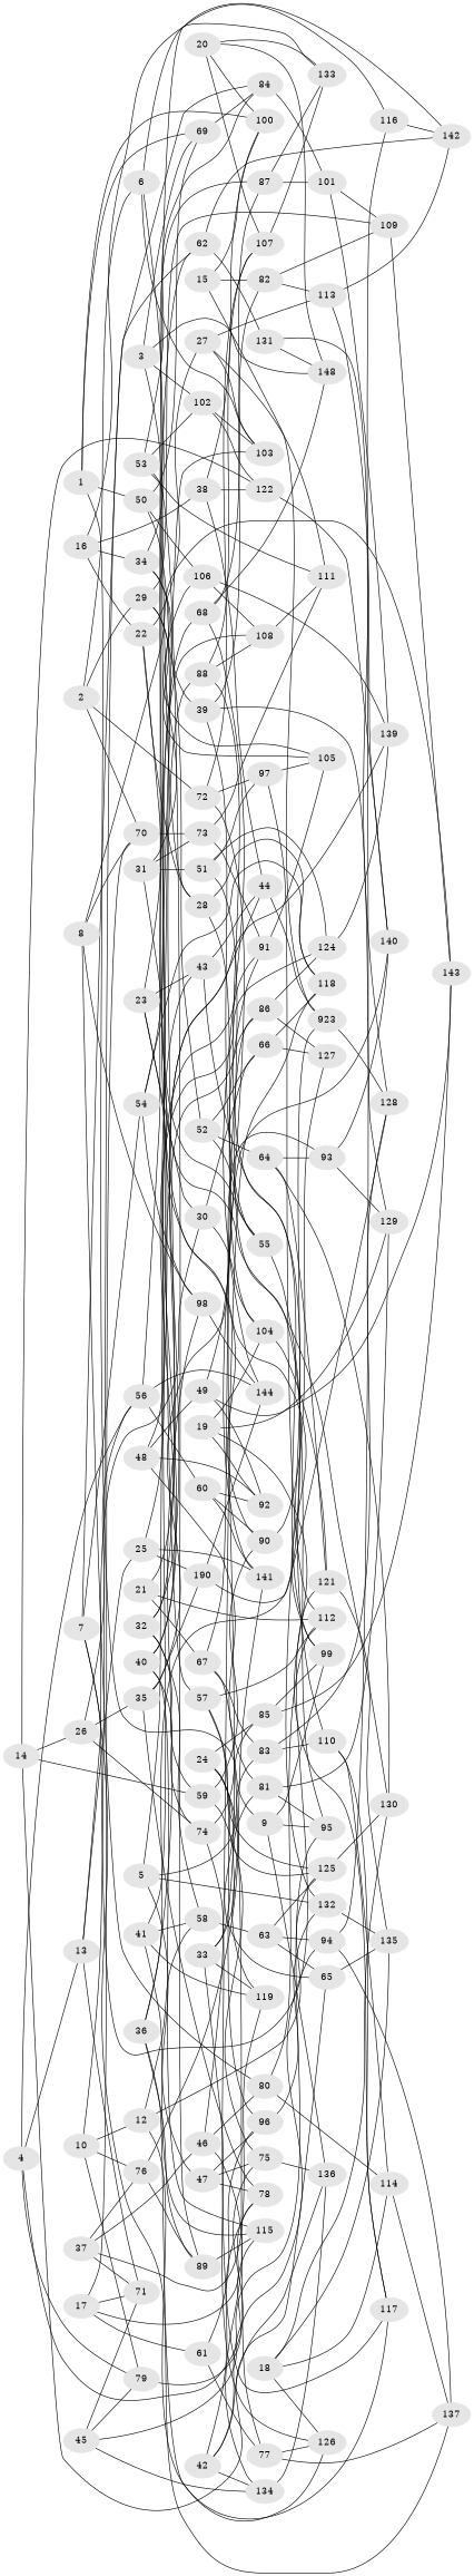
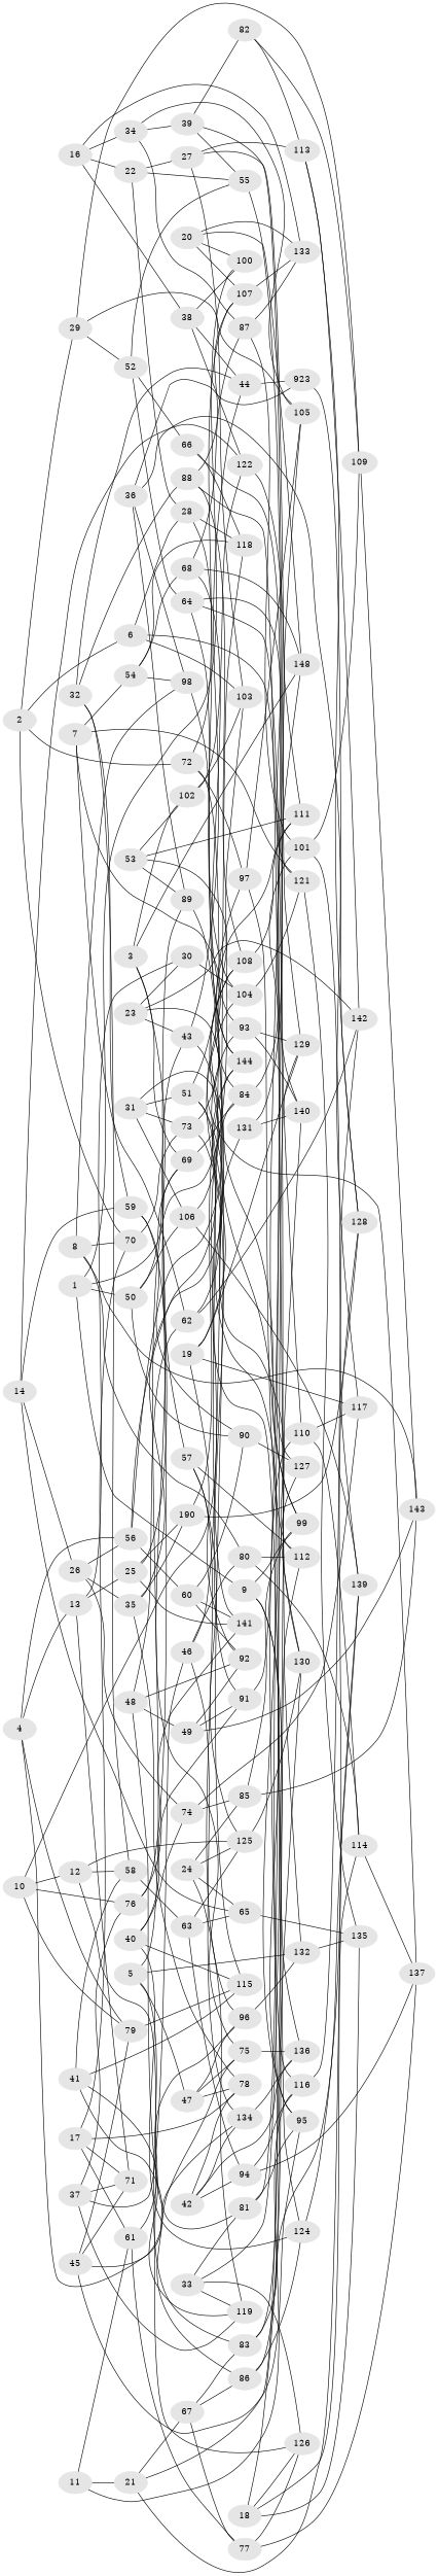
  graph {
    rankdir=LR
    node [color=gray90 style=filled]
    1
    9
    50
    69
    100
    95
    99
    136
    106
    90
    84
    2
    6
    29
    70
    72
    103
    28
    116
    52
    105
    109
    73
    107
    141
    97
    3
    57
    102
    n30 [label=148]
    125
    112
    96
    122
    4
    13
    75
    79
    56
+   11
    21
    61
    25
    30
    71
    115
    5
    47
    83
    132
    78
    110
    128
    135
    104
    118
    142
    7
    54
    62
    121
    137
    98
    68
    131
    8
    80
    143
    114
    144
    10
    12
    76
    58
    126
    89
    101
    67
    139
    77
    63
    130
    43
    n84 [label=190]
    66
    14
    26
    59
    65
    35
    74
    140
-   15
    82
    n95 [label=923]
    113
    16
    22
    34
    38
    133
    27
    55
    39
    87
    44
    17
    18
    19
    92
    117
    129
    20
    86
    111
    23
    24
    85
    119
    93
    60
    108
    64
    127
    31
    51
    124
    91
    32
    88
    33
    81
    36
    37
    46
    134
    40
    41
    42
    94
    45
    48
    49
    53
    1 -- 9
    1 -- 50
    1 -- 69
    1 -- 100
    9 -- 95
    9 -- 99
    9 -- 136
    50 -- 69
    50 -- 106
    50 -- 90
    69 -- 84
    106 -- 139
    106 -- 108
    90 -- 127
    84 -- 101
    2 -- 6
    2 -- 29
    2 -- 70
    2 -- 72
    6 -- 103
    6 -- 28
    6 -- 116
    29 -- 52
    29 -- 105
    29 -- 109
    70 -- 73
    72 -- 107
    72 -- 141
    72 -- 97
    28 -- 104
    28 -- 118
    116 -- 142
    52 -- 66
    52 -- 55
    52 -- 64
    109 -- 143
    73 -- 111
    73 -- 91
    107 -- 133
    97 -- 105
    97 -- 112
    3 -- 69
    3 -- 57
    3 -- 102
    3 -- n30
    57 -- 125
    57 -- 112
    57 -- 96
    102 -- 103
    102 -- 122
    125 -- 130
    96 -- 132
    122 -- 140
    4 -- 13
    4 -- 75
    4 -- 79
    4 -- 56
    13 -- 25
    13 -- 30
    13 -- 71
    75 -- 136
    79 -- 115
    56 -- 144
    56 -- 60
    56 -- 108
+   11 -- 116
+   11 -- 21
+   11 -- 61
    21 -- 112
    21 -- 67
    21 -- 139
    61 -- 96
    61 -- 77
    25 -- 141
    25 -- 43
    25 -- n84
    30 -- 104
-   30 -- 66
    5 -- 103
    5 -- 47
    5 -- 83
    5 -- 132
    47 -- 96
    47 -- 75
    47 -- 78
    83 -- 110
    83 -- 128
    132 -- 135
    110 -- 114
    110 -- 117
    104 -- 121
    7 -- 54
    7 -- 62
    7 -- 121
    7 -- 137
    54 -- 118
    54 -- 98
    54 -- 68
    62 -- 142
    62 -- 131
    121 -- 135
    98 -- 144
    68 -- n30
    68 -- 144
    68 -- 87
    131 -- n30
    131 -- 140
    8 -- 70
    8 -- 98
    8 -- 80
    8 -- 143
    80 -- 112
    80 -- 114
    114 -- 137
    10 -- 84
    10 -- 79
    10 -- 12
    10 -- 76
    12 -- 125
    12 -- 58
    12 -- 126
    76 -- 141
    76 -- 89
    58 -- 63
    89 -- 115
    101 -- 109
    101 -- 139
    67 -- 83
    67 -- 77
    67 -- 86
    77 -- 137
    77 -- 126
    63 -- 125
    63 -- 65
    63 -- 94
    43 -- 99
    43 -- 44
    n84 -- 128
    n84 -- 144
    66 -- 118
    66 -- 127
    14 -- 122
    14 -- 26
    14 -- 59
    14 -- 65
    26 -- 56
    26 -- 35
    26 -- 74
    59 -- 90
    59 -- 75
    65 -- 135
    35 -- 78
    35 -- n84
    35 -- 93
    74 -- 117
    74 -- 85
-   15 -- 100
-   15 -- 82
-   15 -- n95
    82 -- 109
    82 -- 113
    n95 -- 128
    113 -- 128
    113 -- 142
    16 -- 22
    16 -- 34
    16 -- 38
    16 -- 133
    22 -- 28
    22 -- 27
    22 -- 55
    34 -- 105
    34 -- 39
    34 -- 87
    38 -- 100
    38 -- 122
    38 -- 44
    27 -- 103
    27 -- 113
    27 -- 111
    55 -- 110
    39 -- 82
    39 -- 55
    39 -- 129
    87 -- 101
    87 -- 133
    44 -- n95
    17 -- 70
    17 -- 61
    17 -- 71
    17 -- 78
    18 -- 135
    18 -- 114
    18 -- 126
    18 -- 130
    19 -- 104
    19 -- 92
    19 -- 117
    19 -- 129
    20 -- 100
    20 -- 107
    20 -- n30
    20 -- 133
    86 -- 127
    86 -- 124
    23 -- 99
    23 -- 30
    23 -- 142
    23 -- 43
    24 -- 125
    24 -- 65
    24 -- 85
    24 -- 119
    85 -- 99
    85 -- 143
    93 -- 140
    93 -- 129
    60 -- 90
    60 -- 141
    60 -- 92
    108 -- 111
    64 -- 121
    64 -- 130
    64 -- 93
    31 -- 106
    31 -- 73
    31 -- 130
    31 -- 51
    51 -- 95
    51 -- 97
    51 -- 124
    124 -- 139
    91 -- 105
    32 -- 58
    32 -- 59
    32 -- 44
    32 -- 88
    88 -- 107
    88 -- 132
    88 -- 108
    33 -- 126
    33 -- 140
    33 -- 119
    33 -- 81
    81 -- 95
    81 -- 129
    36 -- 98
    36 -- 89
    36 -- n95
    36 -- 117
    37 -- 71
    37 -- 76
    37 -- 119
    37 -- 46
    46 -- 118
    46 -- 80
    46 -- 134
    134 -- 136
    40 -- 115
    40 -- 74
    40 -- 124
    40 -- 91
    41 -- 115
    41 -- 58
    41 -- 86
    41 -- 119
    42 -- 136
    42 -- 78
    42 -- 134
    42 -- 94
    94 -- 116
    94 -- 137
    45 -- 95
    45 -- 79
    45 -- 71
    45 -- 134
    48 -- 62
    48 -- 92
    48 -- 81
    48 -- 49
    49 -- 143
    49 -- 92
    49 -- 91
    53 -- 84
    53 -- 102
    53 -- 89
    53 -- 111
  }
